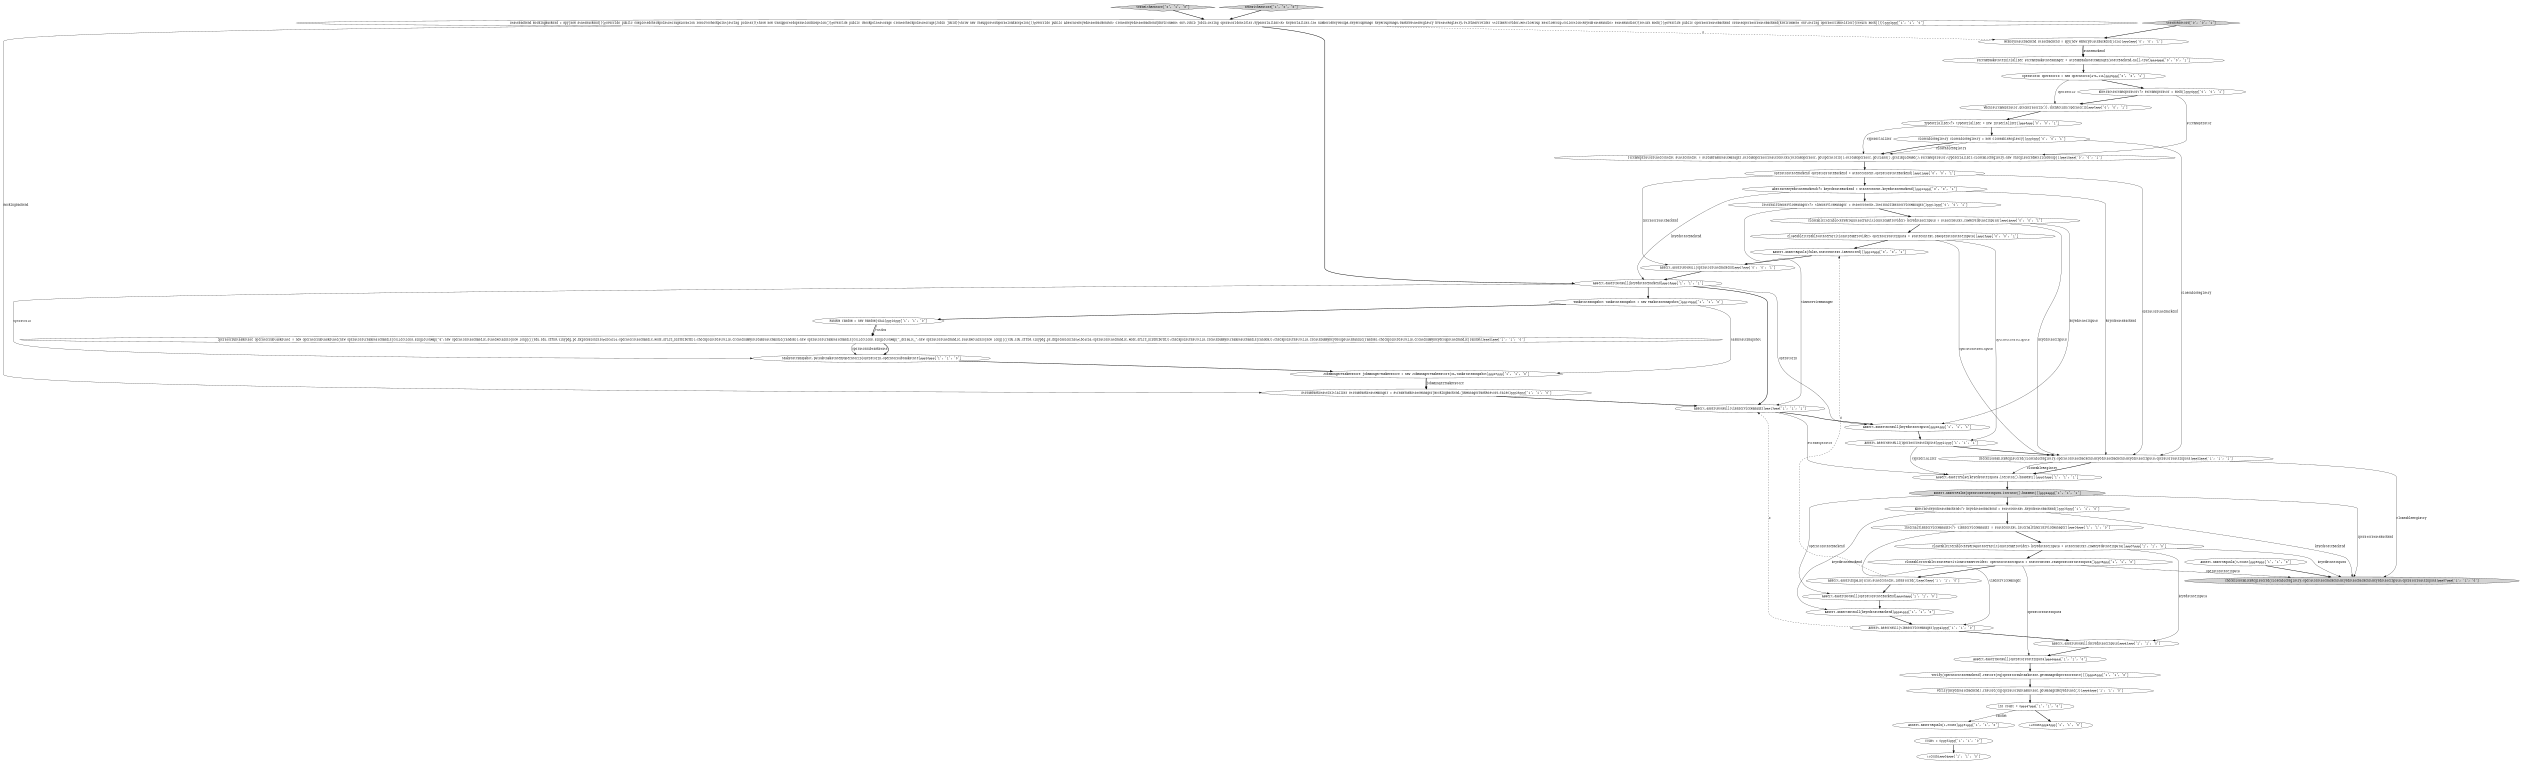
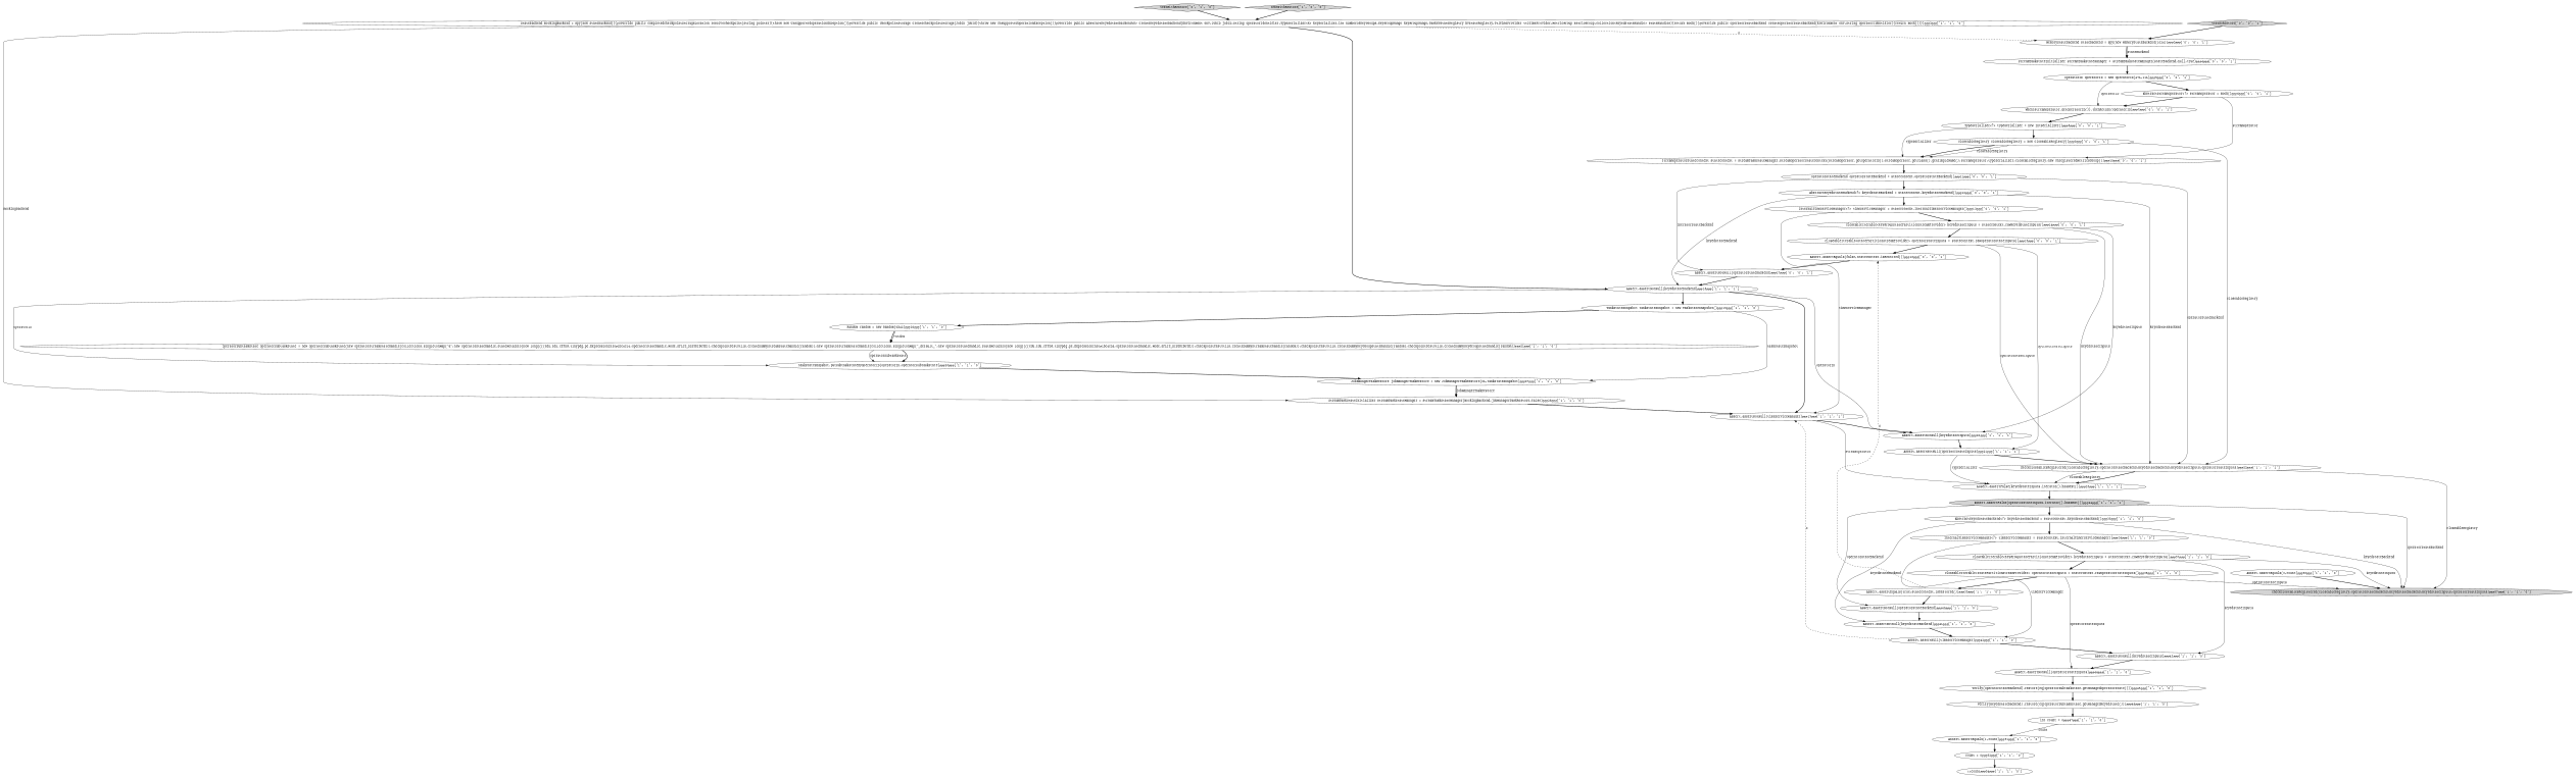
  digraph {
    fontname="Courier Prime"
    node [fillcolor=white fontname="Courier Prime" shape=ellipse style=filled]
    edge [fontname="Courier Prime" style=bold]
    n1 [label="Assert.assertEquals(false,stateContext.isRestored())@@@16@@@['0', '0', '1']"]
    n2 [label="Assert.assertNotNull(operatorStateBackend)@@@17@@@['0', '0', '1']"]
    n3 [label="Assert.assertNotNull(keyedStateBackend)@@@18@@@['1', '1', '1']"]
    n4 [label="int count = 0@@@47@@@['1', '1', '0']"]
    n5 [label="Assert.assertEquals(1,count)@@@51@@@['1', '1', '0']"]
-   n6 [label="++count@@@49@@@['1', '1', '0']"]
    n7 [label="count = 0@@@52@@@['1', '1', '0']"]
    n8 [label="CloseableRegistry closeableRegistry = new CloseableRegistry()@@@9@@@['0', '0', '1']"]
    n9 [label="checkCloseablesRegistered(closeableRegistry,operatorStateBackend,keyedStateBackend,keyedStateInputs,operatorStateInputs)@@@22@@@['1', '1', '1']"]
    n10 [label="StreamOperatorStateContext stateContext = streamTaskStateManager.streamOperatorStateContext(streamOperator.getOperatorID(),streamOperator.getClass().getSimpleName(),streamOperator,typeSerializer,closeableRegistry,new UnregisteredMetricsGroup())@@@10@@@['0', '0', '1']"]
    n11 [label="Assert.assertFalse(keyedStateInputs.iterator().hasNext())@@@23@@@['1', '1', '1']"]
    n12 [fillcolor=lightgray label="checkCloseablesRegistered(closeableRegistry,operatorStateBackend,keyedStateBackend,keyedStateInputs,operatorStateInputs)@@@57@@@['1', '1', '0']"]
    n13 [label="OperatorStateBackend operatorStateBackend = stateContext.operatorStateBackend()@@@11@@@['0', '0', '1']"]
    n14 [label="Assert.assertNotNull(timeServiceManager)@@@19@@@['1', '1', '1']"]
    n15 [label="Assert.assertNotNull(keyedStateInputs)@@@20@@@['1', '1', '1']"]
    n16 [label="Assert.assertNotNull(operatorStateInputs)@@@21@@@['1', '1', '1']"]
    n17 [fillcolor=lightgray label="Assert.assertFalse(operatorStateInputs.iterator().hasNext())@@@24@@@['1', '1', '1']"]
    n18 [label="JobManagerTaskRestore jobManagerTaskRestore = new JobManagerTaskRestore(0L,taskStateSnapshot)@@@27@@@['1', '1', '0']"]
    n19 [label="StreamTaskStateInitializer streamTaskStateManager = streamTaskStateManager(mockingBackend,jobManagerTaskRestore,false)@@@28@@@['1', '1', '0']"]
    n20 [label="OperatorID operatorID = new OperatorID(47L,11L)@@@5@@@['0', '0', '1']"]
    n21 [label="when(streamOperator.getOperatorID()).thenReturn(operatorID)@@@7@@@['0', '0', '1']"]
    n22 [label="AbstractStreamOperator<?> streamOperator = mock()@@@6@@@['0', '0', '1']"]
    n23 [label="TypeSerializer<?> typeSerializer = new IntSerializer()@@@8@@@['0', '0', '1']"]
    n24 [label="CloseableIterable<KeyGroupStatePartitionStreamProvider> keyedStateInputs = stateContext.rawKeyedStateInputs()@@@14@@@['0', '0', '1']"]
    n25 [label="CloseableIterable<StatePartitionStreamProvider> operatorStateInputs = stateContext.rawOperatorStateInputs()@@@15@@@['0', '0', '1']"]
    n26 [label="CloseableIterable<StatePartitionStreamProvider> operatorStateInputs = stateContext.rawOperatorStateInputs()@@@38@@@['1', '1', '0']"]
    n27 [label="Assert.assertNotNull(operatorStateInputs)@@@44@@@['1', '1', '0']"]
    n28 [label="Assert.assertEquals(true,stateContext.isRestored())@@@39@@@['1', '1', '0']"]
    n29 [label="verify(operatorStateBackend).restore(eq(operatorSubtaskState.getManagedOperatorState()))@@@45@@@['1', '1', '0']"]
    n30 [label="Assert.assertNotNull(operatorStateBackend)@@@40@@@['1', '1', '0']"]
    n31 [label="++count@@@54@@@['1', '1', '0']"]
    n32 [label="Assert.assertEquals(3,count)@@@56@@@['1', '1', '0']"]
    n33 [label="Random random = new Random(0x42)@@@20@@@['1', '1', '0']"]
    n34 [label="OperatorSubtaskState operatorSubtaskState = new OperatorSubtaskState(new OperatorStreamStateHandle(Collections.singletonMap(\"a\",new OperatorStateHandle.StateMetaInfo(new long((((edu.fdu.CPPDG.tinypdg.pe.ExpressionInfo@1bc4c14,OperatorStateHandle.Mode.SPLIT_DISTRIBUTE)),CheckpointTestUtils.createDummyStreamStateHandle(random)),new OperatorStreamStateHandle(Collections.singletonMap(\"_default_\",new OperatorStateHandle.StateMetaInfo(new long((((edu.fdu.CPPDG.tinypdg.pe.ExpressionInfo@1bc4c2a,OperatorStateHandle.Mode.SPLIT_DISTRIBUTE)),CheckpointTestUtils.createDummyStreamStateHandle(random)),CheckpointTestUtils.createDummyKeyGroupStateHandle(random),CheckpointTestUtils.createDummyKeyGroupStateHandle(random))@@@21@@@['1', '1', '0']"]
    n35 [label="taskStateSnapshot.putSubtaskStateByOperatorID(operatorID,operatorSubtaskState)@@@26@@@['1', '1', '0']"]
    n36 [label="Assert.assertNotNull(keyedStateInputs)@@@43@@@['1', '1', '0']"]
    n37 [label="TaskStateSnapshot taskStateSnapshot = new TaskStateSnapshot()@@@19@@@['1', '1', '0']"]
    n38 [label="verify(keyedStateBackend).restore(eq(operatorSubtaskState.getManagedKeyedState()))@@@46@@@['1', '1', '0']"]
    n39 [label="Assert.assertNotNull(keyedStateBackend)@@@41@@@['1', '1', '0']"]
    n40 [label="Assert.assertNull(timeServiceManager)@@@42@@@['1', '1', '0']"]
    n41 [label="AbstractKeyedStateBackend<?> keyedStateBackend = stateContext.keyedStateBackend()@@@12@@@['0', '0', '1']"]
    n42 [fillcolor=lightgray label="testWithRestore['0', '1', '0']" shape=diamond]
    n43 [label="StateBackend mockingBackend = spy(new StateBackend(){@Override public CompletedCheckpointStorageLocation resolveCheckpoint(String pointer){throw new UnsupportedOperationException()}@Override public CheckpointStorage createCheckpointStorage(JobID jobId){throw new UnsupportedOperationException()}@Override public AbstractKeyedStateBackend<K> createKeyedStateBackend(Environment env,JobID jobID,String operatorIdentifier,TypeSerializer<K> keySerializer,int numberOfKeyGroups,KeyGroupRange keyGroupRange,TaskKvStateRegistry kvStateRegistry,TtlTimeProvider ttlTimeProvider,MetricGroup metricGroup,Collection<KeyedStateHandle> stateHandles){return mock()}@Override public OperatorStateBackend createOperatorStateBackend(Environment env,String operatorIdentifier){return mock()}})@@@3@@@['1', '1', '0']"]
    n44 [label="MemoryStateBackend stateBackend = spy(new MemoryStateBackend(1024))@@@3@@@['0', '0', '1']"]
    n45 [label="InternalTimeServiceManager<?> timeServiceManager = stateContext.internalTimerServiceManager()@@@13@@@['0', '0', '1']"]
    n46 [label="InternalTimeServiceManager<?> timeServiceManager = stateContext.internalTimerServiceManager()@@@36@@@['1', '1', '0']"]
    n47 [label="CloseableIterable<KeyGroupStatePartitionStreamProvider> keyedStateInputs = stateContext.rawKeyedStateInputs()@@@37@@@['1', '1', '0']"]
    n48 [label="AbstractKeyedStateBackend<?> keyedStateBackend = stateContext.keyedStateBackend()@@@35@@@['1', '1', '0']"]
    n49 [label="StreamTaskStateInitializer streamTaskStateManager = streamTaskStateManager(stateBackend,null,true)@@@4@@@['0', '0', '1']"]
    n50 [fillcolor=lightgray label="testNoRestore['0', '0', '1']" shape=diamond]
    n51 [fillcolor=lightgray label="testWithRestore['1', '0', '0']" shape=diamond]
    n1 -> n2
    n2 -> n3
    n3 -> n14
    n3 -> n15 [label=operatorID style=solid]
    n3 -> n35 [label=operatorID style=solid]
    n3 -> n37
-   n4 -> n5 [label=random style=solid]
-   n4 -> n6
+   n4 -> n5 [label=count style=solid]
+   n5 -> n7
    n7 -> n31
    n8 -> n9 [label=closeableRegistry style=solid]
    n8 -> n10 [label=closeableRegistry style=solid]
    n8 -> n10
    n9 -> n11
    n9 -> n11 [label=closeableRegistry style=solid]
    n9 -> n12 [label=closeableRegistry style=solid]
    n10 -> n13
    n11 -> n17
    n13 -> n2 [label=operatorStateBackend style=solid]
    n13 -> n9 [label=operatorStateBackend style=solid]
    n13 -> n41
    n14 -> n11 [label=streamOperator style=solid]
    n14 -> n15
    n15 -> n16
    n16 -> n9
    n16 -> n11 [label=typeSerializer style=solid]
    n17 -> n12 [label=operatorStateBackend style=solid]
    n17 -> n30 [label=operatorStateBackend style=solid]
    n17 -> n48
    n18 -> n19 [label=jobManagerTaskRestore style=solid]
    n18 -> n19
    n19 -> n14
    n20 -> n21 [label=operatorID style=solid]
    n20 -> n22
    n21 -> n23
    n22 -> n10 [label=streamOperator style=solid]
    n22 -> n21
    n23 -> n8
    n23 -> n10 [label=typeSerializer style=solid]
    n24 -> n9 [label=keyedStateInputs style=solid]
    n24 -> n15 [label=keyedStateInputs style=solid]
    n24 -> n25
    n25 -> n1
    n25 -> n9 [label=operatorStateInputs style=solid]
    n25 -> n16 [label=operatorStateInputs style=solid]
    n26 -> n12 [label=operatorStateInputs style=solid]
    n26 -> n27 [label=operatorStateInputs style=solid]
    n26 -> n28
    n27 -> n29
    n28 -> n1 [label=0 style=dashed]
    n28 -> n30
    n29 -> n38
    n30 -> n39
    n32 -> n12
    n33 -> n34
    n33 -> n34 [label=random style=solid]
    n34 -> n35 [label=operatorSubtaskState style=solid]
    n34 -> n35
    n35 -> n18
    n36 -> n27
    n37 -> n18 [label=taskStateSnapshot style=solid]
    n37 -> n33
    n38 -> n4
    n39 -> n40
    n40 -> n14 [label=0 style=dashed]
    n40 -> n36
    n41 -> n3 [label=keyedStateBackend style=solid]
    n41 -> n9 [label=keyedStateBackend style=solid]
    n41 -> n45
    n42 -> n43
    n43 -> n3
    n43 -> n19 [label=mockingBackend style=solid]
    n43 -> n44 [label=0 style=dashed]
    n44 -> n49
    n44 -> n49 [label=stateBackend style=solid]
    n45 -> n14 [label=timeServiceManager style=solid]
    n45 -> n24
    n46 -> n40 [label=timeServiceManager style=solid]
    n46 -> n47
    n47 -> n12 [label=keyedStateInputs style=solid]
    n47 -> n26
    n47 -> n36 [label=keyedStateInputs style=solid]
    n48 -> n12 [label=keyedStateBackend style=solid]
    n48 -> n39 [label=keyedStateBackend style=solid]
    n48 -> n46
    n49 -> n20
    n50 -> n44
    n51 -> n43
  }
